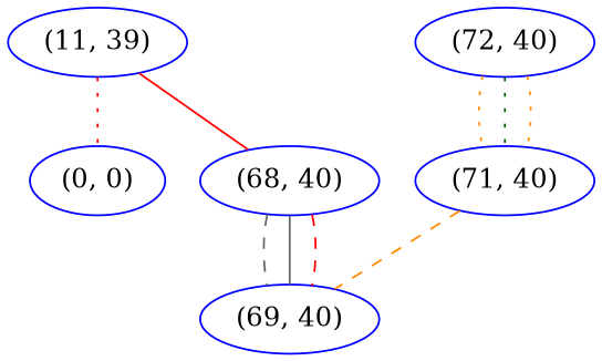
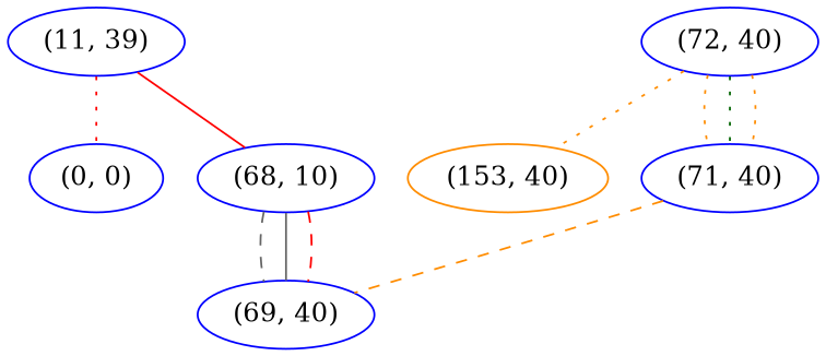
  graph {
    node [color=blue]
    edge [color=darkorange style=dotted weight=1]
    "(11, 39)"
    "(0, 0)"
-   "(68, 40)"
+   "(68, 40)" [label="(68, 10)"]
    "(69, 40)"
+   "(153, 40)" [color=darkorange]
    "(72, 40)"
    "(71, 40)"
    "(11, 39)" -- "(0, 0)" [color=red weight=4]
    "(11, 39)" -- "(68, 40)" [color=red style=solid]
    "(68, 40)" -- "(69, 40)" [color=gray40 style=dashed]
    "(68, 40)" -- "(69, 40)" [color=gray40 style=solid]
    "(68, 40)" -- "(69, 40)" [color=red style=dashed]
+   "(72, 40)" -- "(153, 40)"
    "(72, 40)" -- "(71, 40)"
    "(72, 40)" -- "(71, 40)" [color=darkgreen]
    "(72, 40)" -- "(71, 40)"
    "(71, 40)" -- "(69, 40)" [style=dashed]
  }
